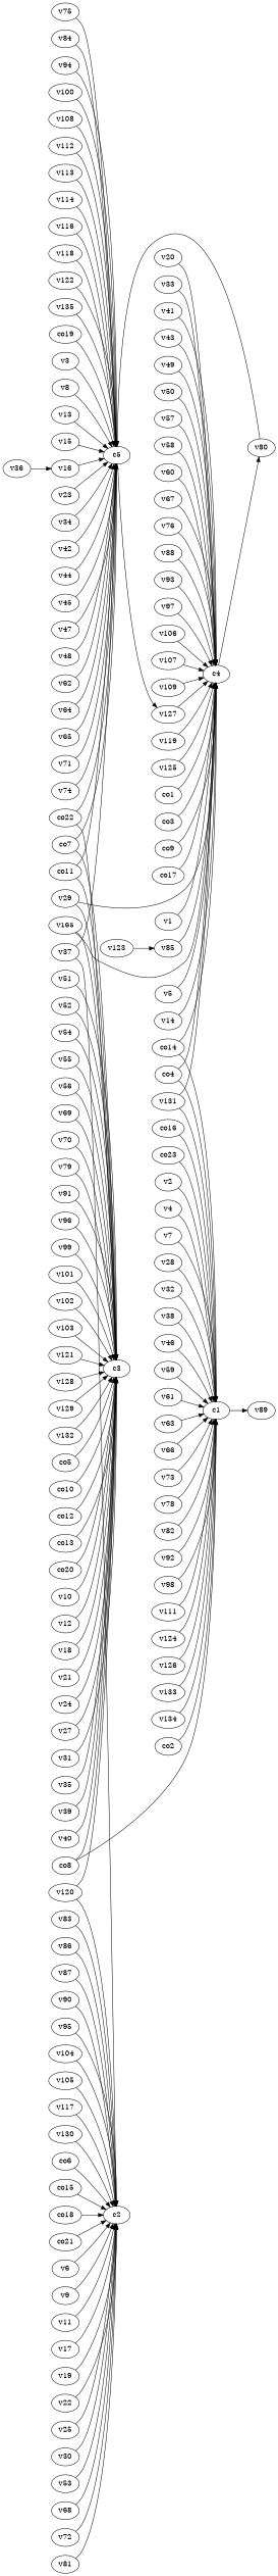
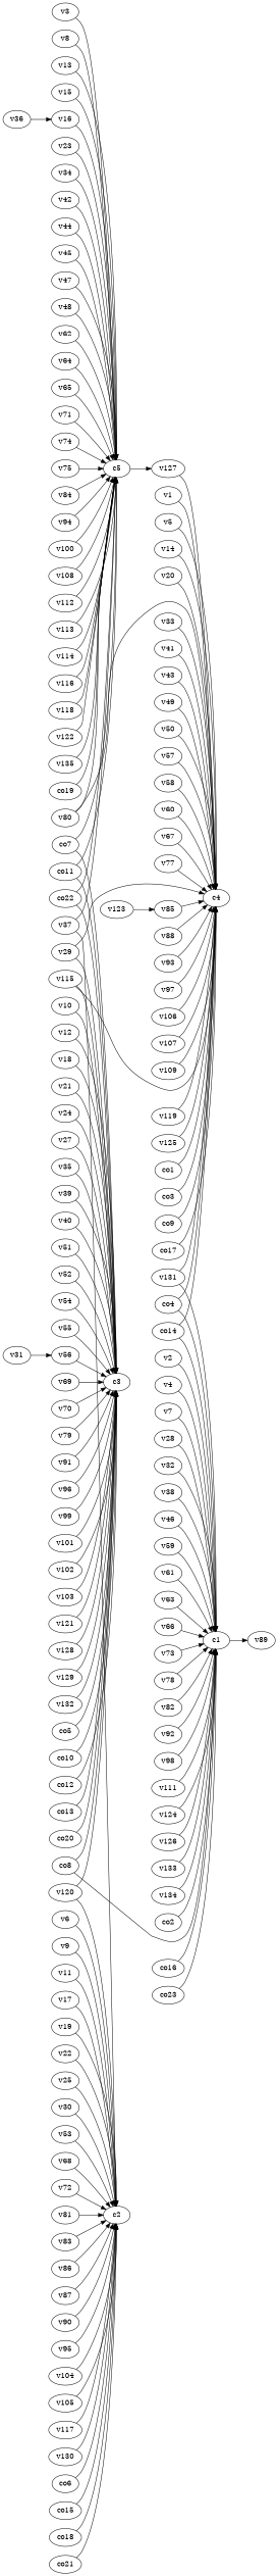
  strict digraph {
    rankdir=LR
    edge [weight=1]
    c5
    v127
    c4
    v1
    v2
    c1
    v89
    v3
    v4
    v5
    v6
    c2
    v7
    v8
    v9
    v10
    c3
    v11
    v12
    v13
    v14
    v15
    v16
    v17
    v18
    v19
    v20
    v21
    v22
    v23
    v24
    v25
    v27
    v28
    v29
    v30
    v31
    v32
    v33
    v34
    v35
    v36
    v37
    v38
    v39
    v40
    v41
    v42
    v43
    v44
    v45
    v46
    v47
    v48
    v49
    v50
    v51
    v52
    v53
    v54
    v55
    v56
    v57
    v58
    v59
    v60
    v61
    v62
    v63
    v64
    v65
    v66
    v67
    v68
    v69
    v70
    v71
    v72
    v73
    v74
    v75
-   v76
+   v76 [label=v77]
    v78
    v79
    v80
    v81
    v82
    v83
    v84
    v85
    v86
    v87
    v88
    v90
    v91
    v92
    v93
    v94
    v95
    v96
    v97
    v98
    v99
    v100
    v101
    v102
    v103
    v104
    v105
    v106
    v107
    v108
    v109
    v111
    v112
    v113
    v114
-   v115 [label=v165]
+   v115
    v116
    v117
    v118
    v119
    v120
    v121
    v122
    v123
    v124
    v125
    v126
    v128
    v129
    v130
    v131
    v132
    v133
    v134
    v135
    co1
    co2
    co3
    co4
    co5
    co6
    co7
    co8
    co9
    co10
    co11
    co12
    co13
    co14
    co15
    co16
    co17
    co18
    co19
    co20
    co21
    co22
    co23
    c5 -> v127
    v127 -> c4
    v1 -> c4
    v2 -> c1
    c1 -> v89
    v3 -> c5
    v4 -> c1
    v5 -> c4
    v6 -> c2
    v7 -> c1
    v8 -> c5
    v9 -> c2
    v10 -> c3
    v11 -> c2
    v12 -> c3
    v13 -> c5
    v14 -> c4
    v15 -> c5
    v16 -> c5
    v17 -> c2
    v18 -> c3
    v19 -> c2
    v20 -> c4
    v21 -> c3
    v22 -> c2
    v23 -> c5
    v24 -> c3
    v25 -> c2
    v27 -> c3
    v28 -> c1
    v29 -> c4
    v29 -> c3
    v30 -> c2
-   v31 -> c3
+   v31 -> v56
    v32 -> c1
    v33 -> c4
    v34 -> c5
    v35 -> c3
    v36 -> v16
    v37 -> c5
    v37 -> c2
    v38 -> c1
    v39 -> c3
    v40 -> c3
    v41 -> c4
    v42 -> c5
    v43 -> c4
    v44 -> c5
    v45 -> c5
    v46 -> c1
    v47 -> c5
    v48 -> c5
    v49 -> c4
    v50 -> c4
    v51 -> c3
    v52 -> c3
    v53 -> c2
    v54 -> c3
    v55 -> c3
    v56 -> c3
    v57 -> c4
    v58 -> c4
    v59 -> c1
    v60 -> c4
    v61 -> c1
    v62 -> c5
    v63 -> c1
    v64 -> c5
    v65 -> c5
    v66 -> c1
    v67 -> c4
    v68 -> c2
    v69 -> c3
    v70 -> c3
    v71 -> c5
    v72 -> c2
    v73 -> c1
    v74 -> c5
    v75 -> c5
    v76 -> c4
    v78 -> c1
    v79 -> c3
    v80 -> c5
-   c4 -> v80
+   v80 -> c4
    v81 -> c2
    v82 -> c1
    v83 -> c2
    v84 -> c5
    v85 -> c4
    v86 -> c2
    v87 -> c2
    v88 -> c4
    v90 -> c2
    v91 -> c3
    v92 -> c1
    v93 -> c4
    v94 -> c5
    v95 -> c2
    v96 -> c3
    v97 -> c4
    v98 -> c1
    v99 -> c3
    v100 -> c5
    v101 -> c3
    v102 -> c3
    v103 -> c3
    v104 -> c2
    v105 -> c2
    v106 -> c4
    v107 -> c4
    v108 -> c5
    v109 -> c4
    v111 -> c1
    v112 -> c5
    v113 -> c5
    v114 -> c5
    v115 -> c4
    v115 -> c3
    v116 -> c5
    v117 -> c2
    v118 -> c5
    v119 -> c4
    v120 -> c2
    v120 -> c3
    v121 -> c3
    v122 -> c5
    v123 -> v85
    v124 -> c1
    v125 -> c4
    v126 -> c1
    v128 -> c3
    v129 -> c3
    v130 -> c2
    v131 -> c4
    v131 -> c1
    v132 -> c3
    v133 -> c1
    v134 -> c1
    v135 -> c5
    co1 -> c4
    co2 -> c1
    co3 -> c4
    co4 -> c4
    co4 -> c1
    co5 -> c3
    co6 -> c2
    co7 -> c5
    co7 -> c3
    co8 -> c1
    co8 -> c3
    co9 -> c4
    co10 -> c3
    co11 -> c5
    co11 -> c3
    co12 -> c3
    co13 -> c3
    co14 -> c4
    co14 -> c1
    co15 -> c2
    co16 -> c1
    co17 -> c4
    co18 -> c2
    co19 -> c5
    co20 -> c3
    co21 -> c2
    co22 -> c5
    co22 -> c3
    co23 -> c1
  }
